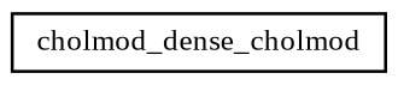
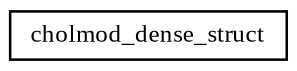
  digraph {
    rankdir=TB
    fontname="Liberation Serif"
-   n1 [color=black fillcolor=white fontname="Liberation Serif" fontsize=10 height=0.2 label=cholmod_dense_cholmod shape=record style=filled width=0.4]
+   n1 [color=black fillcolor=white fontname="Liberation Serif" fontsize=10 height=0.2 label=cholmod_dense_struct shape=record style=filled width=0.4]
  }
